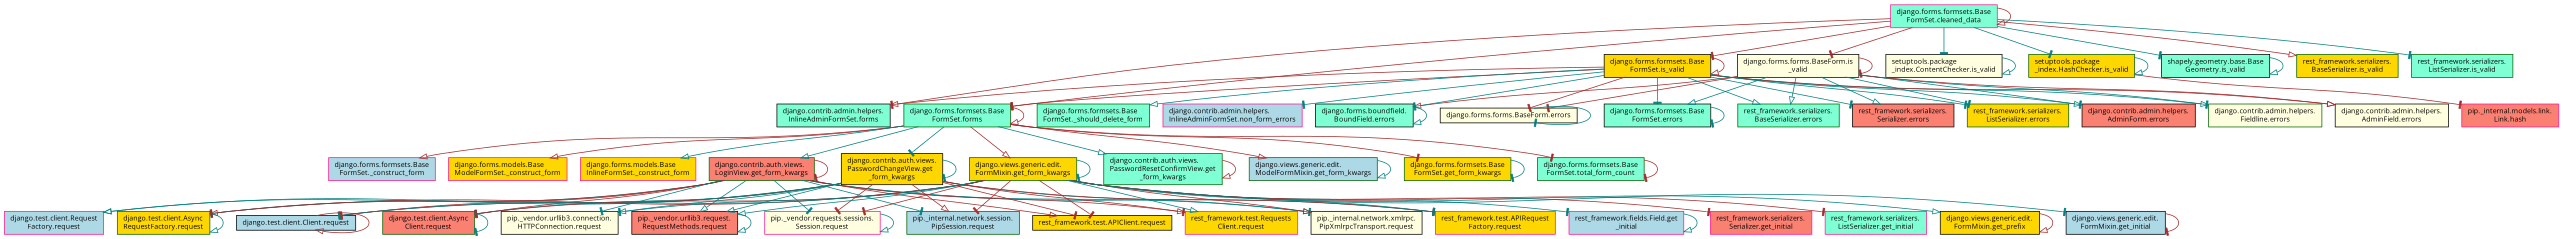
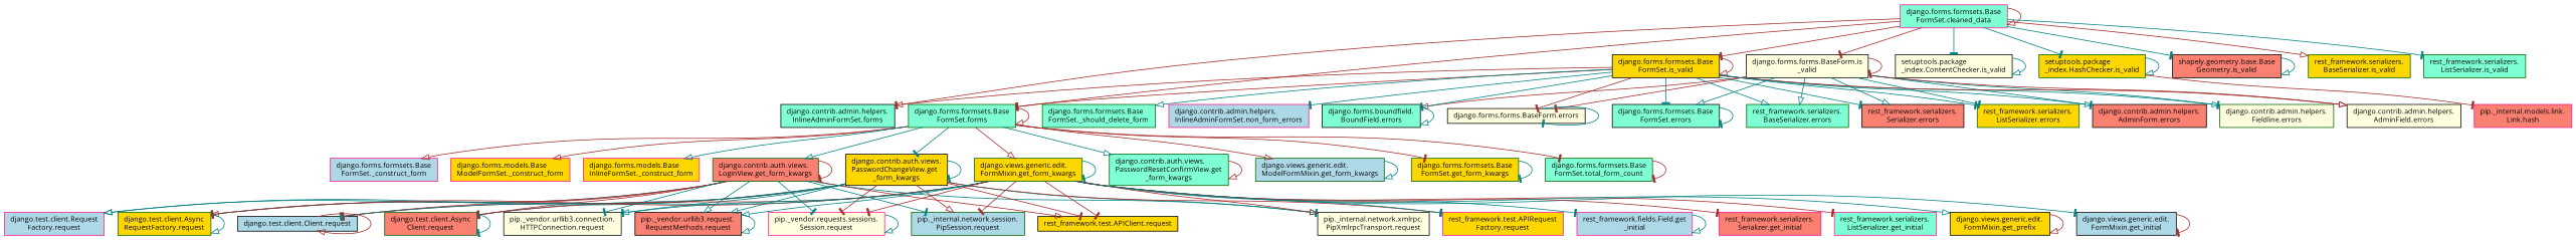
  digraph {
    fontname="Open Sans"
    rankdir=TB
    node [color=black fillcolor=gold fontname="Open Sans" fontsize=10 shape=record style=filled]
    edge [arrowhead=tee color=teal fontname="Open Sans" fontsize=10 labelfontname=Helvetica labelfontsize=10 style=solid]
    n1 [color=deeppink fillcolor=aquamarine fontcolor=black height=0.2 label="django.forms.formsets.Base\lFormSet.cleaned_data" width=0.4]
    n2 [fillcolor=aquamarine height=0.2 label="django.contrib.admin.helpers.\lInlineAdminFormSet.forms" width=0.4]
    n3 [color=darkgreen fillcolor=aquamarine height=0.2 label="django.forms.formsets.Base\lFormSet.forms" width=0.4]
    n4 [fillcolor=lightyellow height=0.2 label="django.forms.forms.BaseForm.is\l_valid" width=0.4]
    n5 [height=0.2 label="django.forms.formsets.Base\lFormSet.is_valid" width=0.4]
    n6 [fillcolor=lightyellow height=0.2 label="setuptools.package\l_index.ContentChecker.is_valid" width=0.4]
    n7 [color=darkgreen height=0.2 label="setuptools.package\l_index.HashChecker.is_valid" width=0.4]
-   n8 [fillcolor=aquamarine height=0.2 label="shapely.geometry.base.Base\lGeometry.is_valid" width=0.4]
+   n8 [fillcolor=salmon height=0.2 label="shapely.geometry.base.Base\lGeometry.is_valid" width=0.4]
    n9 [color=darkgreen height=0.2 label="rest_framework.serializers.\lBaseSerializer.is_valid" width=0.4]
    n10 [color=darkgreen fillcolor=aquamarine height=0.2 label="rest_framework.serializers.\lListSerializer.is_valid" width=0.4]
    n11 [color=deeppink fillcolor=lightblue height=0.2 label="django.forms.formsets.Base\lFormSet._construct_form" width=0.4]
    n12 [color=deeppink height=0.2 label="django.forms.models.Base\lModelFormSet._construct_form" width=0.4]
    n13 [color=deeppink height=0.2 label="django.forms.models.Base\lInlineFormSet._construct_form" width=0.4]
    n14 [color=darkgreen fillcolor=salmon height=0.2 label="django.contrib.auth.views.\lLoginView.get_form_kwargs" width=0.4]
    n15 [color=darkgreen fillcolor=aquamarine height=0.2 label="django.contrib.auth.views.\lPasswordResetConfirmView.get\l_form_kwargs" width=0.4]
    n16 [height=0.2 label="django.contrib.auth.views.\lPasswordChangeView.get\l_form_kwargs" width=0.4]
    n17 [color=darkgreen height=0.2 label="django.views.generic.edit.\lFormMixin.get_form_kwargs" width=0.4]
    n18 [color=darkgreen fillcolor=lightblue height=0.2 label="django.views.generic.edit.\lModelFormMixin.get_form_kwargs" width=0.4]
    n19 [color=darkgreen height=0.2 label="django.forms.formsets.Base\lFormSet.get_form_kwargs" width=0.4]
    n20 [color=darkgreen fillcolor=aquamarine height=0.2 label="django.forms.formsets.Base\lFormSet.total_form_count" width=0.4]
    n21 [fillcolor=salmon height=0.2 label="django.contrib.admin.helpers.\lAdminForm.errors" width=0.4]
    n22 [color=darkgreen fillcolor=lightyellow height=0.2 label="django.contrib.admin.helpers.\lFieldline.errors" width=0.4]
    n23 [fillcolor=lightyellow height=0.2 label="django.contrib.admin.helpers.\lAdminField.errors" width=0.4]
    n24 [fillcolor=aquamarine height=0.2 label="django.forms.boundfield.\lBoundField.errors" width=0.4]
    n25 [fillcolor=lightyellow height=0.2 label="django.forms.forms.BaseForm.errors" width=0.4]
    n26 [fillcolor=aquamarine height=0.2 label="django.forms.formsets.Base\lFormSet.errors" width=0.4]
    n27 [color=darkgreen fillcolor=aquamarine height=0.2 label="rest_framework.serializers.\lBaseSerializer.errors" width=0.4]
    n28 [fillcolor=salmon height=0.2 label="rest_framework.serializers.\lSerializer.errors" width=0.4]
    n29 [color=darkgreen height=0.2 label="rest_framework.serializers.\lListSerializer.errors" width=0.4]
    n30 [color=darkgreen fillcolor=aquamarine height=0.2 label="django.forms.formsets.Base\lFormSet._should_delete_form" width=0.4]
    n31 [color=deeppink fillcolor=lightblue height=0.2 label="django.contrib.admin.helpers.\lInlineAdminFormSet.non_form_errors" width=0.4]
    n32 [color=deeppink fillcolor=salmon height=0.2 label="pip._internal.models.link.\lLink.hash" width=0.4]
    n33 [fillcolor=lightyellow height=0.2 label="pip._internal.network.xmlrpc.\lPipXmlrpcTransport.request" width=0.4]
    n34 [color=deeppink height=0.2 label="rest_framework.test.APIRequest\lFactory.request" width=0.4]
    n35 [color=deeppink fillcolor=lightblue height=0.2 label="django.test.client.Request\lFactory.request" width=0.4]
    n36 [color=darkgreen height=0.2 label="django.test.client.Async\lRequestFactory.request" width=0.4]
    n37 [fillcolor=lightblue height=0.2 label="django.test.client.Client.request" width=0.4]
    n38 [color=darkgreen fillcolor=salmon height=0.2 label="django.test.client.Async\lClient.request" width=0.4]
    n39 [fillcolor=lightyellow height=0.2 label="pip._vendor.urllib3.connection.\lHTTPConnection.request" width=0.4]
    n40 [fillcolor=salmon height=0.2 label="pip._vendor.urllib3.request.\lRequestMethods.request" width=0.4]
    n41 [color=deeppink fillcolor=lightyellow height=0.2 label="pip._vendor.requests.sessions.\lSession.request" width=0.4]
    n42 [color=darkgreen fillcolor=lightblue height=0.2 label="pip._internal.network.session.\lPipSession.request" width=0.4]
    n43 [height=0.2 label="rest_framework.test.APIClient.request" width=0.4]
-   n44 [color=deeppink height=0.2 label="rest_framework.test.Requests\lClient.request" width=0.4]
    n45 [fillcolor=lightblue height=0.2 label="django.views.generic.edit.\lFormMixin.get_initial" width=0.4]
    n46 [color=deeppink fillcolor=lightblue height=0.2 label="rest_framework.fields.Field.get\l_initial" width=0.4]
    n47 [color=deeppink fillcolor=salmon height=0.2 label="rest_framework.serializers.\lSerializer.get_initial" width=0.4]
    n48 [color=deeppink fillcolor=aquamarine height=0.2 label="rest_framework.serializers.\lListSerializer.get_initial" width=0.4]
    n49 [height=0.2 label="django.views.generic.edit.\lFormMixin.get_prefix" width=0.4]
    n1 -> n1 [arrowhead=onormal color=brown]
    n1 -> n2 [color=brown]
    n1 -> n3 [color=brown]
    n1 -> n4 [color=brown]
    n1 -> n5 [color=brown]
    n1 -> n6
    n1 -> n7
    n1 -> n8
    n1 -> n9 [arrowhead=onormal color=brown]
    n1 -> n10
    n3 -> n3 [arrowhead=onormal color=brown]
    n3 -> n11 [arrowhead=onormal color=brown]
    n3 -> n12 [arrowhead=onormal color=brown]
    n3 -> n13 [arrowhead=onormal]
    n3 -> n14 [arrowhead=onormal]
    n3 -> n15 [arrowhead=onormal]
    n3 -> n16
    n3 -> n17 [arrowhead=onormal color=brown]
    n3 -> n18 [arrowhead=onormal color=brown]
    n3 -> n19 [color=brown]
    n3 -> n20 [color=brown]
    n4 -> n4 [color=brown]
    n4 -> n21 [arrowhead=onormal]
    n4 -> n22
    n4 -> n23 [arrowhead=onormal color=brown]
    n4 -> n24 [arrowhead=onormal color=brown]
    n4 -> n25 [color=brown]
    n4 -> n26 [arrowhead=onormal]
    n4 -> n27 [arrowhead=onormal]
    n4 -> n28 [arrowhead=onormal]
    n4 -> n29
    n5 -> n2 [arrowhead=onormal color=brown]
    n5 -> n3 [color=brown]
    n5 -> n5 [arrowhead=onormal color=brown]
    n5 -> n21
    n5 -> n22 [arrowhead=onormal]
    n5 -> n23 [arrowhead=onormal color=brown]
    n5 -> n24
    n5 -> n25 [color=brown]
    n5 -> n26
    n5 -> n27 [arrowhead=onormal]
    n5 -> n28
    n5 -> n29
    n5 -> n30 [arrowhead=onormal]
    n5 -> n31
    n6 -> n6 [arrowhead=onormal]
    n7 -> n7 [arrowhead=onormal]
    n7 -> n32 [color=brown]
    n8 -> n8 [arrowhead=onormal]
    n14 -> n14 [color=brown]
    n14 -> n33
-   n14 -> n34
    n14 -> n35 [arrowhead=onormal]
    n14 -> n36 [arrowhead=onormal color=brown]
    n14 -> n37 [color=brown]
    n14 -> n38 [color=brown]
    n14 -> n39
    n14 -> n40 [arrowhead=onormal]
    n14 -> n41
    n14 -> n42
    n14 -> n43 [arrowhead=onormal color=brown]
-   n14 -> n44 [color=brown]
    n15 -> n15 [arrowhead=onormal color=brown]
    n16 -> n16
    n16 -> n33 [arrowhead=onormal]
    n16 -> n34 [color=brown]
    n16 -> n35 [arrowhead=onormal]
    n16 -> n36
    n16 -> n37 [color=brown]
    n16 -> n38
    n16 -> n39 [arrowhead=onormal]
    n16 -> n40 [arrowhead=onormal]
    n16 -> n41 [color=brown]
    n16 -> n42 [arrowhead=onormal color=brown]
    n16 -> n43 [color=brown]
-   n16 -> n44 [arrowhead=onormal color=brown]
    n17 -> n17
    n17 -> n33 [arrowhead=onormal color=brown]
    n17 -> n34
    n17 -> n36 [color=brown]
    n17 -> n37
    n17 -> n38 [color=brown]
    n17 -> n39
    n17 -> n40 [arrowhead=onormal]
    n17 -> n41 [color=brown]
    n17 -> n42 [color=brown]
    n17 -> n43 [color=brown]
-   n17 -> n44 [arrowhead=onormal]
    n17 -> n45
    n17 -> n46
    n17 -> n47 [color=brown]
    n17 -> n48 [color=brown]
    n17 -> n49 [arrowhead=onormal]
    n18 -> n18 [arrowhead=onormal]
    n19 -> n19
    n20 -> n20 [color=brown]
    n24 -> n24 [arrowhead=onormal]
    n25 -> n25
    n26 -> n26
    n36 -> n36 [arrowhead=onormal]
    n37 -> n37 [arrowhead=onormal color=brown]
    n38 -> n38
    n40 -> n40 [arrowhead=onormal]
    n41 -> n41 [arrowhead=onormal]
    n45 -> n45 [color=brown]
    n46 -> n46 [arrowhead=onormal]
    n49 -> n49 [arrowhead=onormal color=brown]
  }
